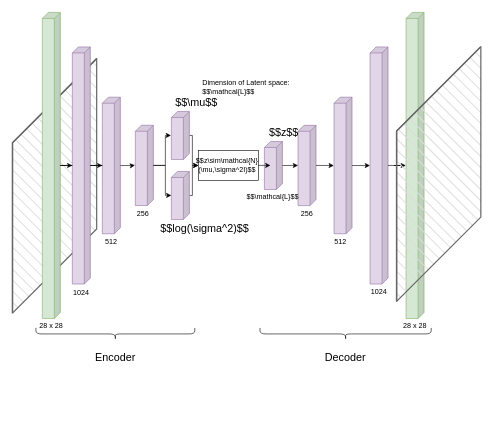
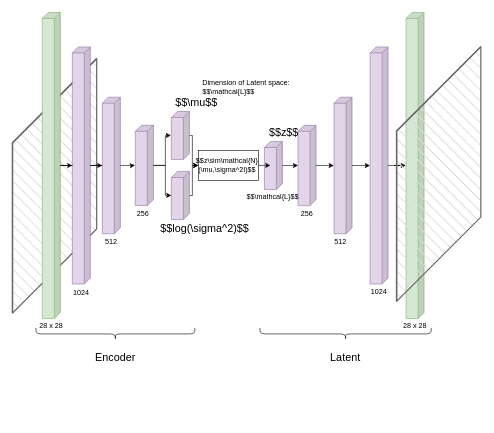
  <mxCell id="0" />
  <mxCell id="1" parent="0" />
  <mxCell id="2" value="" style="shape=cube;whiteSpace=wrap;html=1;boundedLbl=1;backgroundOutline=1;darkOpacity=0.05;darkOpacity2=0.1;flipH=1;flipV=0;size=140;fillColor=#f5f5f5;strokeColor=#666666;fontColor=#333333;fillStyle=hatch;strokeWidth=2;" vertex="1" parent="1"><mxGeometry x="20" y="97.11" width="140.573" height="423.529" as="geometry" /></mxCell>
  <mxCell id="3" value="" style="shape=cube;whiteSpace=wrap;html=1;boundedLbl=1;backgroundOutline=1;darkOpacity=0.05;darkOpacity2=0.1;flipH=1;size=10;fillColor=#d5e8d4;strokeColor=#82b366;" vertex="1" parent="1"><mxGeometry x="70" y="20" width="30" height="510" as="geometry" /></mxCell>
  <mxCell id="4" value="" style="shape=cube;whiteSpace=wrap;html=1;boundedLbl=1;backgroundOutline=1;darkOpacity=0.05;darkOpacity2=0.1;flipH=1;size=10;fillColor=#e1d5e7;strokeColor=#9673a6;" vertex="1" parent="1"><mxGeometry x="120" y="77.5" width="30" height="395" as="geometry" /></mxCell>
  <mxCell id="5" value="" style="shape=cube;whiteSpace=wrap;html=1;boundedLbl=1;backgroundOutline=1;darkOpacity=0.05;darkOpacity2=0.1;flipH=1;size=10;fillColor=#e1d5e7;strokeColor=#9673a6;" vertex="1" parent="1"><mxGeometry x="170" y="161.25" width="30" height="227.5" as="geometry" /></mxCell>
  <mxCell id="6" value="" style="shape=cube;whiteSpace=wrap;html=1;boundedLbl=1;backgroundOutline=1;darkOpacity=0.05;darkOpacity2=0.1;flipH=1;size=10;fillColor=#e1d5e7;strokeColor=#9673a6;" vertex="1" parent="1"><mxGeometry x="225" y="208" width="30" height="133.75" as="geometry" /></mxCell>
  <mxCell id="7" style="edgeStyle=orthogonalEdgeStyle;rounded=0;orthogonalLoop=1;jettySize=auto;html=1;entryX=0;entryY=0.5;entryDx=0;entryDy=0;" edge="1" parent="1" source="8" target="22"><mxGeometry relative="1" as="geometry"><mxPoint x="320" y="275" as="targetPoint" /><Array as="points"><mxPoint x="320" y="225" /><mxPoint x="320" y="275" /></Array></mxGeometry></mxCell>
  <mxCell id="8" value="" style="shape=cube;whiteSpace=wrap;html=1;boundedLbl=1;backgroundOutline=1;darkOpacity=0.05;darkOpacity2=0.1;flipH=1;size=10;fillColor=#e1d5e7;strokeColor=#9673a6;" vertex="1" parent="1"><mxGeometry x="285" y="185" width="30" height="80" as="geometry" /></mxCell>
  <mxCell id="9" value="" style="shape=cube;whiteSpace=wrap;html=1;boundedLbl=1;backgroundOutline=1;darkOpacity=0.05;darkOpacity2=0.1;flipH=1;size=10;fillColor=#e1d5e7;strokeColor=#9673a6;" vertex="1" parent="1"><mxGeometry x="496" y="208.12" width="30" height="133.75" as="geometry" /></mxCell>
  <mxCell id="10" value="" style="shape=cube;whiteSpace=wrap;html=1;boundedLbl=1;backgroundOutline=1;darkOpacity=0.05;darkOpacity2=0.1;flipH=1;size=10;fillColor=#e1d5e7;strokeColor=#9673a6;" vertex="1" parent="1"><mxGeometry x="556" y="161.25" width="30" height="227.5" as="geometry" /></mxCell>
  <mxCell id="11" value="" style="shape=cube;whiteSpace=wrap;html=1;boundedLbl=1;backgroundOutline=1;darkOpacity=0.05;darkOpacity2=0.1;flipH=1;size=10;fillColor=#e1d5e7;strokeColor=#9673a6;" vertex="1" parent="1"><mxGeometry x="616" y="77.5" width="30" height="395" as="geometry" /></mxCell>
  <mxCell id="12" style="edgeStyle=orthogonalEdgeStyle;rounded=0;orthogonalLoop=1;jettySize=auto;html=1;" edge="1" parent="1" source="13"><mxGeometry relative="1" as="geometry"><mxPoint x="330" y="275" as="targetPoint" /><Array as="points"><mxPoint x="320" y="325" /></Array></mxGeometry></mxCell>
  <mxCell id="13" value="" style="shape=cube;whiteSpace=wrap;html=1;boundedLbl=1;backgroundOutline=1;darkOpacity=0.05;darkOpacity2=0.1;flipH=1;size=10;fillColor=#e1d5e7;strokeColor=#9673a6;" vertex="1" parent="1"><mxGeometry x="285" y="285" width="30" height="80" as="geometry" /></mxCell>
  <mxCell id="14" value="" style="shape=cube;whiteSpace=wrap;html=1;boundedLbl=1;backgroundOutline=1;darkOpacity=0.05;darkOpacity2=0.1;flipH=1;size=10;fillColor=#e1d5e7;strokeColor=#9673a6;" vertex="1" parent="1"><mxGeometry x="440" y="235" width="30" height="80" as="geometry" /></mxCell>
  <mxCell id="15" value="" style="shape=cube;whiteSpace=wrap;html=1;boundedLbl=1;backgroundOutline=1;darkOpacity=0.05;darkOpacity2=0.1;flipH=1;size=10;fillColor=#d5e8d4;strokeColor=#82b366;" vertex="1" parent="1"><mxGeometry x="676" y="20" width="30" height="510" as="geometry" /></mxCell>
  <mxCell id="16" value="" style="shape=curlyBracket;whiteSpace=wrap;html=1;rounded=1;labelPosition=left;verticalLabelPosition=middle;align=right;verticalAlign=middle;rotation=-90;" vertex="1" parent="1"><mxGeometry x="181.7" y="423.3" width="20" height="264.68" as="geometry" /></mxCell>
  <mxCell id="17" value="" style="shape=curlyBracket;whiteSpace=wrap;html=1;rounded=1;labelPosition=left;verticalLabelPosition=middle;align=right;verticalAlign=middle;rotation=-90;" vertex="1" parent="1"><mxGeometry x="565.27" y="413.03" width="20" height="285.21" as="geometry" /></mxCell>
  <mxCell id="18" value="&lt;font style=&quot;font-size: 18px;&quot;&gt;Encoder&lt;/font&gt;" style="text;html=1;strokeColor=none;fillColor=none;align=center;verticalAlign=middle;whiteSpace=wrap;rounded=0;" vertex="1" parent="1"><mxGeometry x="146.7" y="585" width="90" height="20" as="geometry" /></mxCell>
- <mxCell id="19" value="&lt;font style=&quot;font-size: 18px;&quot;&gt;Decoder&lt;/font&gt;" style="text;html=1;strokeColor=none;fillColor=none;align=center;verticalAlign=middle;whiteSpace=wrap;rounded=0;" vertex="1" parent="1"><mxGeometry x="530.27" y="585" width="90" height="20" as="geometry" /></mxCell>
+ <mxCell id="19" value="&lt;font style=&quot;font-size: 18px;&quot;&gt;Latent&lt;/font&gt;" style="text;html=1;strokeColor=none;fillColor=none;align=center;verticalAlign=middle;whiteSpace=wrap;rounded=0;" vertex="1" parent="1"><mxGeometry x="530.27" y="585" width="90" height="20" as="geometry" /></mxCell>
  <mxCell id="20" value="&lt;font style=&quot;font-size: 18px;&quot;&gt;$$\mu$$&lt;/font&gt;" style="text;html=1;strokeColor=none;fillColor=none;align=left;verticalAlign=middle;whiteSpace=wrap;rounded=0;" vertex="1" parent="1"><mxGeometry x="290" y="155" width="20" height="30" as="geometry" /></mxCell>
  <mxCell id="21" value="&lt;font style=&quot;font-size: 18px;&quot;&gt;$$log(\sigma^2)$$&lt;/font&gt;" style="text;html=1;strokeColor=none;fillColor=none;align=left;verticalAlign=middle;whiteSpace=wrap;rounded=0;" vertex="1" parent="1"><mxGeometry x="265" y="365" width="70" height="30" as="geometry" /></mxCell>
  <mxCell id="22" value="" style="rounded=0;whiteSpace=wrap;html=1;" vertex="1" parent="1"><mxGeometry x="330" y="249.88" width="100" height="50" as="geometry" /></mxCell>
  <mxCell id="23" value="$$z\sim\mathcal{N}(\mu,\sigma^2I)$$" style="text;html=1;strokeColor=none;fillColor=none;align=center;verticalAlign=middle;whiteSpace=wrap;rounded=0;" vertex="1" parent="1"><mxGeometry x="332.5" y="260" width="90" height="30" as="geometry" /></mxCell>
  <mxCell id="24" value="&lt;font style=&quot;font-size: 18px;&quot;&gt;$$z$$&lt;/font&gt;" style="text;html=1;strokeColor=none;fillColor=none;align=left;verticalAlign=middle;whiteSpace=wrap;rounded=0;" vertex="1" parent="1"><mxGeometry x="446" y="206" width="20" height="30" as="geometry" /></mxCell>
  <mxCell id="25" style="edgeStyle=orthogonalEdgeStyle;rounded=0;orthogonalLoop=1;jettySize=auto;html=1;entryX=1.023;entryY=0.499;entryDx=0;entryDy=0;entryPerimeter=0;" edge="1" parent="1" source="6" target="8"><mxGeometry relative="1" as="geometry" /></mxCell>
  <mxCell id="26" style="edgeStyle=orthogonalEdgeStyle;rounded=0;orthogonalLoop=1;jettySize=auto;html=1;entryX=1.002;entryY=0.498;entryDx=0;entryDy=0;entryPerimeter=0;" edge="1" parent="1" source="6" target="13"><mxGeometry relative="1" as="geometry" /></mxCell>
  <mxCell id="27" style="edgeStyle=orthogonalEdgeStyle;rounded=0;orthogonalLoop=1;jettySize=auto;html=1;entryX=0.667;entryY=0.498;entryDx=0;entryDy=0;entryPerimeter=0;" edge="1" parent="1" source="22" target="14"><mxGeometry relative="1" as="geometry"><Array as="points"><mxPoint x="440" y="275" /><mxPoint x="440" y="275" /></Array></mxGeometry></mxCell>
  <mxCell id="28" style="edgeStyle=orthogonalEdgeStyle;rounded=0;orthogonalLoop=1;jettySize=auto;html=1;entryX=1;entryY=0.5;entryDx=0;entryDy=0;entryPerimeter=0;" edge="1" parent="1" source="4" target="5"><mxGeometry relative="1" as="geometry" /></mxCell>
  <mxCell id="29" style="edgeStyle=orthogonalEdgeStyle;rounded=0;orthogonalLoop=1;jettySize=auto;html=1;entryX=1.022;entryY=0.498;entryDx=0;entryDy=0;entryPerimeter=0;" edge="1" parent="1" source="5" target="6"><mxGeometry relative="1" as="geometry" /></mxCell>
  <mxCell id="30" style="edgeStyle=orthogonalEdgeStyle;rounded=0;orthogonalLoop=1;jettySize=auto;html=1;entryX=1;entryY=0.5;entryDx=0;entryDy=0;entryPerimeter=0;" edge="1" parent="1" source="3" target="4"><mxGeometry relative="1" as="geometry" /></mxCell>
  <mxCell id="31" style="edgeStyle=orthogonalEdgeStyle;rounded=0;orthogonalLoop=1;jettySize=auto;html=1;entryX=0.999;entryY=0.499;entryDx=0;entryDy=0;entryPerimeter=0;" edge="1" parent="1" source="14" target="9"><mxGeometry relative="1" as="geometry" /></mxCell>
  <mxCell id="32" style="edgeStyle=orthogonalEdgeStyle;rounded=0;orthogonalLoop=1;jettySize=auto;html=1;entryX=1.012;entryY=0.501;entryDx=0;entryDy=0;entryPerimeter=0;" edge="1" parent="1" source="9" target="10"><mxGeometry relative="1" as="geometry" /></mxCell>
  <mxCell id="33" style="edgeStyle=orthogonalEdgeStyle;rounded=0;orthogonalLoop=1;jettySize=auto;html=1;entryX=1.005;entryY=0.5;entryDx=0;entryDy=0;entryPerimeter=0;" edge="1" parent="1" source="10" target="11"><mxGeometry relative="1" as="geometry" /></mxCell>
  <mxCell id="34" style="edgeStyle=orthogonalEdgeStyle;rounded=0;orthogonalLoop=1;jettySize=auto;html=1;entryX=1.012;entryY=0.5;entryDx=0;entryDy=0;entryPerimeter=0;" edge="1" parent="1" source="11" target="15"><mxGeometry relative="1" as="geometry" /></mxCell>
  <mxCell id="35" value="" style="shape=cube;whiteSpace=wrap;html=1;boundedLbl=1;backgroundOutline=1;darkOpacity=0.05;darkOpacity2=0.1;flipH=1;flipV=0;size=140;fillColor=#f5f5f5;strokeColor=#666666;fontColor=#333333;fillStyle=hatch;strokeWidth=2;" vertex="1" parent="1"><mxGeometry x="660" y="77.5" width="140.573" height="423.529" as="geometry" /></mxCell>
  <mxCell id="36" value="Dimension of Latent space: $$\mathcal{L}$$" style="text;html=1;strokeColor=none;fillColor=none;align=left;verticalAlign=middle;whiteSpace=wrap;rounded=0;" vertex="1" parent="1"><mxGeometry x="335" y="120" width="175" height="50" as="geometry" /></mxCell>
  <mxCell id="37" value="256" style="text;html=1;strokeColor=none;fillColor=none;align=center;verticalAlign=middle;whiteSpace=wrap;rounded=0;" vertex="1" parent="1"><mxGeometry x="213.7" y="341.87" width="48.3" height="26.97" as="geometry" /></mxCell>
  <mxCell id="38" value="512" style="text;html=1;strokeColor=none;fillColor=none;align=center;verticalAlign=middle;whiteSpace=wrap;rounded=0;" vertex="1" parent="1"><mxGeometry x="160.57" y="388.75" width="48.3" height="26.97" as="geometry" /></mxCell>
  <mxCell id="39" value="1024" style="text;html=1;strokeColor=none;fillColor=none;align=center;verticalAlign=middle;whiteSpace=wrap;rounded=0;" vertex="1" parent="1"><mxGeometry x="110.85" y="474.06" width="48.3" height="26.97" as="geometry" /></mxCell>
  <mxCell id="40" value="28 x 28" style="text;html=1;strokeColor=none;fillColor=none;align=center;verticalAlign=middle;whiteSpace=wrap;rounded=0;" vertex="1" parent="1"><mxGeometry x="60.85" y="530" width="48.3" height="26.97" as="geometry" /></mxCell>
  <mxCell id="41" value="1024" style="text;html=1;strokeColor=none;fillColor=none;align=center;verticalAlign=middle;whiteSpace=wrap;rounded=0;" vertex="1" parent="1"><mxGeometry x="606.85" y="472.5" width="48.3" height="26.97" as="geometry" /></mxCell>
  <mxCell id="42" value="512" style="text;html=1;strokeColor=none;fillColor=none;align=center;verticalAlign=middle;whiteSpace=wrap;rounded=0;" vertex="1" parent="1"><mxGeometry x="542.7" y="388.75" width="48.3" height="26.97" as="geometry" /></mxCell>
  <mxCell id="43" value="256" style="text;html=1;strokeColor=none;fillColor=none;align=center;verticalAlign=middle;whiteSpace=wrap;rounded=0;" vertex="1" parent="1"><mxGeometry x="486.85" y="341.87" width="48.3" height="26.97" as="geometry" /></mxCell>
  <mxCell id="44" value="$$\mathcal{L}$$" style="text;html=1;strokeColor=none;fillColor=none;align=center;verticalAlign=middle;whiteSpace=wrap;rounded=0;" vertex="1" parent="1"><mxGeometry x="430" y="314.78" width="48.3" height="26.97" as="geometry" /></mxCell>
  <mxCell id="45" value="28 x 28" style="text;html=1;strokeColor=none;fillColor=none;align=center;verticalAlign=middle;whiteSpace=wrap;rounded=0;" vertex="1" parent="1"><mxGeometry x="666.85" y="530" width="48.3" height="26.97" as="geometry" /></mxCell>
